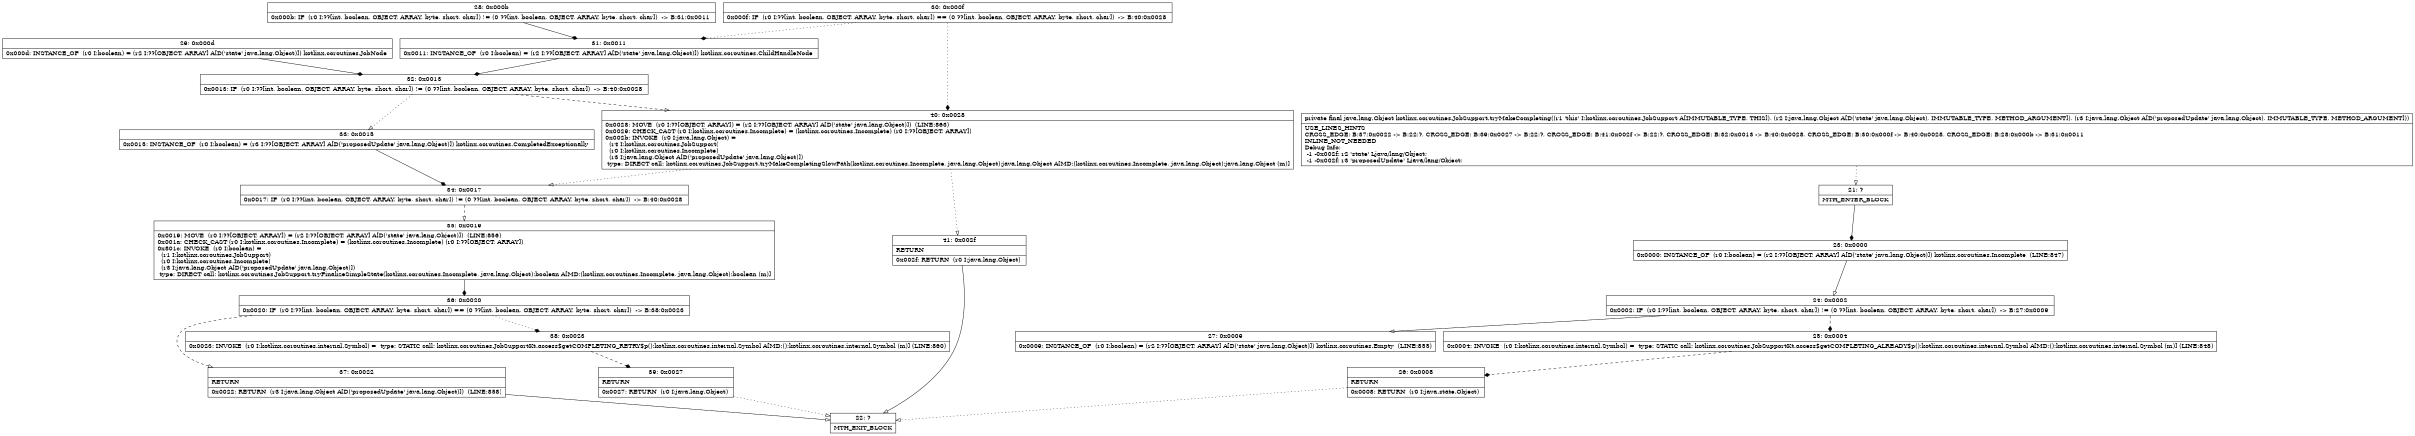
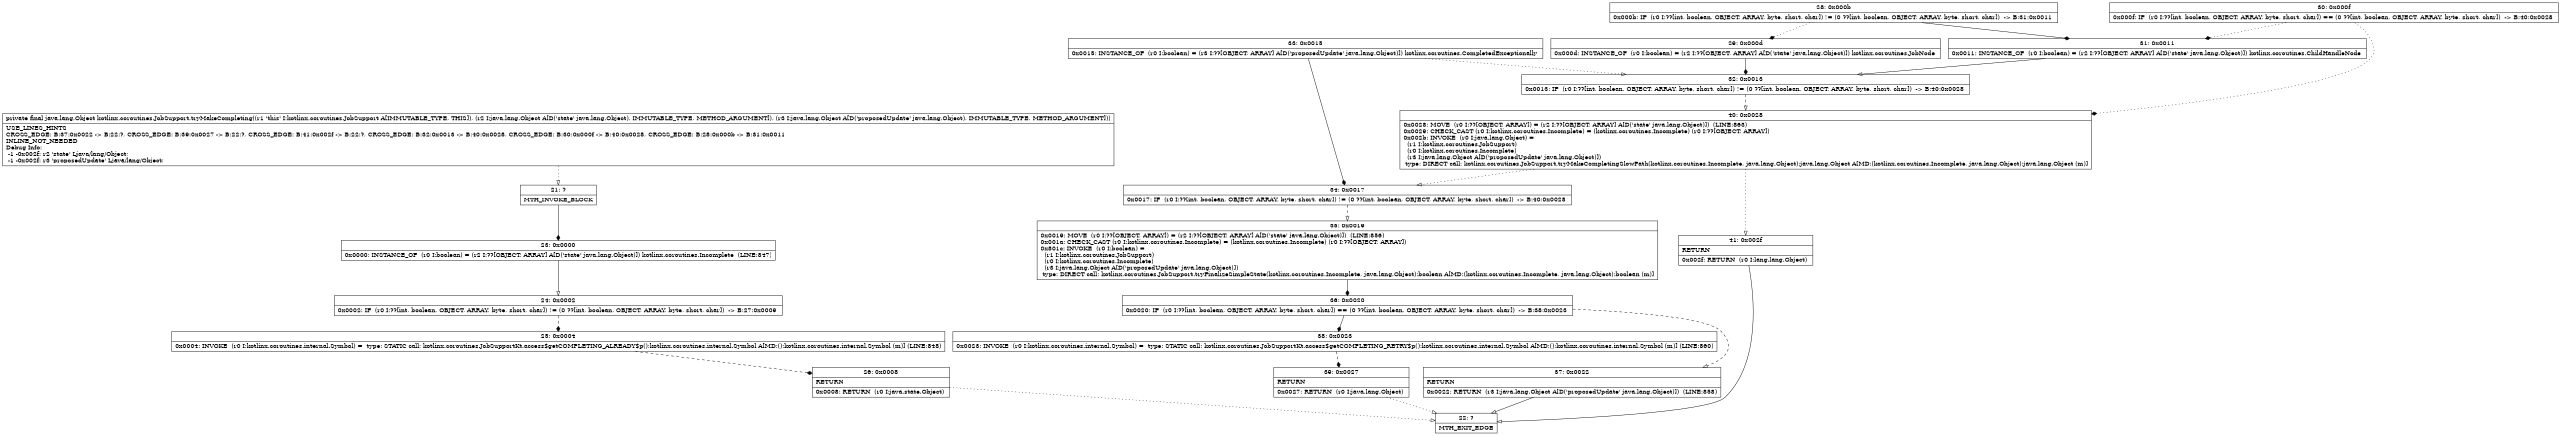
  digraph {
    node [shape=record]
    edge [arrowhead=onormal style=solid]
-   n1 [label="{21\:\ ?|MTH_ENTER_BLOCK\l}"]
+   n1 [label="{21\:\ ?|MTH_INVOKE_BLOCK\l}"]
    n2 [label="{23\:\ 0x0000|0x0000: INSTANCE_OF  (r0 I:boolean) = (r2 I:??[OBJECT, ARRAY] A[D('state' java.lang.Object)]) kotlinx.coroutines.Incomplete  (LINE:847)\l}"]
    n3 [label="{24\:\ 0x0002|0x0002: IF  (r0 I:??[int, boolean, OBJECT, ARRAY, byte, short, char]) != (0 ??[int, boolean, OBJECT, ARRAY, byte, short, char])  \-\> B:27:0x0009 \l}"]
    n4 [label="{25\:\ 0x0004|0x0004: INVOKE  (r0 I:kotlinx.coroutines.internal.Symbol) =  type: STATIC call: kotlinx.coroutines.JobSupportKt.access$getCOMPLETING_ALREADY$p():kotlinx.coroutines.internal.Symbol A[MD:():kotlinx.coroutines.internal.Symbol (m)] (LINE:848)\l}"]
-   n5 [label="{27\:\ 0x0009|0x0009: INSTANCE_OF  (r0 I:boolean) = (r2 I:??[OBJECT, ARRAY] A[D('state' java.lang.Object)]) kotlinx.coroutines.Empty  (LINE:855)\l}"]
    n6 [label="{26\:\ 0x0008|RETURN\l|0x0008: RETURN  (r0 I:java.state.Object) \l}"]
-   n7 [label="{22\:\ ?|MTH_EXIT_BLOCK\l}"]
+   n7 [label="{22\:\ ?|MTH_EXIT_EDGE\l}"]
    n8 [label="{28\:\ 0x000b|0x000b: IF  (r0 I:??[int, boolean, OBJECT, ARRAY, byte, short, char]) != (0 ??[int, boolean, OBJECT, ARRAY, byte, short, char])  \-\> B:31:0x0011 \l}"]
    n9 [label="{29\:\ 0x000d|0x000d: INSTANCE_OF  (r0 I:boolean) = (r2 I:??[OBJECT, ARRAY] A[D('state' java.lang.Object)]) kotlinx.coroutines.JobNode \l}"]
    n10 [label="{31\:\ 0x0011|0x0011: INSTANCE_OF  (r0 I:boolean) = (r2 I:??[OBJECT, ARRAY] A[D('state' java.lang.Object)]) kotlinx.coroutines.ChildHandleNode \l}"]
    n11 [label="{32\:\ 0x0013|0x0013: IF  (r0 I:??[int, boolean, OBJECT, ARRAY, byte, short, char]) != (0 ??[int, boolean, OBJECT, ARRAY, byte, short, char])  \-\> B:40:0x0028 \l}"]
    n12 [label="{30\:\ 0x000f|0x000f: IF  (r0 I:??[int, boolean, OBJECT, ARRAY, byte, short, char]) == (0 ??[int, boolean, OBJECT, ARRAY, byte, short, char])  \-\> B:40:0x0028 \l}"]
-   n13 [label="{40\:\ 0x0028|0x0028: MOVE  (r0 I:??[OBJECT, ARRAY]) = (r2 I:??[OBJECT, ARRAY] A[D('state' java.lang.Object)])  (LINE:863)\l0x0029: CHECK_CAST (r0 I:kotlinx.coroutines.Incomplete) = (kotlinx.coroutines.Incomplete) (r0 I:??[OBJECT, ARRAY]) \l0x002b: INVOKE  (r0 I:java.lang.Object) = \l  (r4 I:kotlinx.coroutines.JobSupport)\l  (r0 I:kotlinx.coroutines.Incomplete)\l  (r3 I:java.lang.Object A[D('proposedUpdate' java.lang.Object)])\l type: DIRECT call: kotlinx.coroutines.JobSupport.tryMakeCompletingSlowPath(kotlinx.coroutines.Incomplete, java.lang.Object):java.lang.Object A[MD:(kotlinx.coroutines.Incomplete, java.lang.Object):java.lang.Object (m)]\l}"]
-   n14 [label="{41\:\ 0x002f|RETURN\l|0x002f: RETURN  (r0 I:java.lang.Object) \l}"]
+   n13 [label="{40\:\ 0x0028|0x0028: MOVE  (r0 I:??[OBJECT, ARRAY]) = (r2 I:??[OBJECT, ARRAY] A[D('state' java.lang.Object)])  (LINE:863)\l0x0029: CHECK_CAST (r0 I:kotlinx.coroutines.Incomplete) = (kotlinx.coroutines.Incomplete) (r0 I:??[OBJECT, ARRAY]) \l0x002b: INVOKE  (r0 I:java.lang.Object) = \l  (r1 I:kotlinx.coroutines.JobSupport)\l  (r0 I:kotlinx.coroutines.Incomplete)\l  (r3 I:java.lang.Object A[D('proposedUpdate' java.lang.Object)])\l type: DIRECT call: kotlinx.coroutines.JobSupport.tryMakeCompletingSlowPath(kotlinx.coroutines.Incomplete, java.lang.Object):java.lang.Object A[MD:(kotlinx.coroutines.Incomplete, java.lang.Object):java.lang.Object (m)]\l}"]
+   n14 [label="{41\:\ 0x002f|RETURN\l|0x002f: RETURN  (r0 I:lang.lang.Object) \l}"]
    n15 [label="{34\:\ 0x0017|0x0017: IF  (r0 I:??[int, boolean, OBJECT, ARRAY, byte, short, char]) != (0 ??[int, boolean, OBJECT, ARRAY, byte, short, char])  \-\> B:40:0x0028 \l}"]
    n16 [label="{33\:\ 0x0015|0x0015: INSTANCE_OF  (r0 I:boolean) = (r3 I:??[OBJECT, ARRAY] A[D('proposedUpdate' java.lang.Object)]) kotlinx.coroutines.CompletedExceptionally \l}"]
    n17 [label="{35\:\ 0x0019|0x0019: MOVE  (r0 I:??[OBJECT, ARRAY]) = (r2 I:??[OBJECT, ARRAY] A[D('state' java.lang.Object)])  (LINE:856)\l0x001a: CHECK_CAST (r0 I:kotlinx.coroutines.Incomplete) = (kotlinx.coroutines.Incomplete) (r0 I:??[OBJECT, ARRAY]) \l0x801c: INVOKE  (r0 I:boolean) = \l  (r1 I:kotlinx.coroutines.JobSupport)\l  (r0 I:kotlinx.coroutines.Incomplete)\l  (r3 I:java.lang.Object A[D('proposedUpdate' java.lang.Object)])\l type: DIRECT call: kotlinx.coroutines.JobSupport.tryFinalizeSimpleState(kotlinx.coroutines.Incomplete, java.lang.Object):boolean A[MD:(kotlinx.coroutines.Incomplete, java.lang.Object):boolean (m)]\l}"]
    n18 [label="{36\:\ 0x0020|0x0020: IF  (r0 I:??[int, boolean, OBJECT, ARRAY, byte, short, char]) == (0 ??[int, boolean, OBJECT, ARRAY, byte, short, char])  \-\> B:38:0x0023 \l}"]
    n19 [label="{37\:\ 0x0022|RETURN\l|0x0022: RETURN  (r3 I:java.lang.Object A[D('proposedUpdate' java.lang.Object)])  (LINE:858)\l}"]
    n20 [label="{38\:\ 0x0023|0x0023: INVOKE  (r0 I:kotlinx.coroutines.internal.Symbol) =  type: STATIC call: kotlinx.coroutines.JobSupportKt.access$getCOMPLETING_RETRY$p():kotlinx.coroutines.internal.Symbol A[MD:():kotlinx.coroutines.internal.Symbol (m)] (LINE:860)\l}"]
    n21 [label="{39\:\ 0x0027|RETURN\l|0x0027: RETURN  (r0 I:java.lang.Object) \l}"]
    n22 [label="{private final java.lang.Object kotlinx.coroutines.JobSupport.tryMakeCompleting((r1 'this' I:kotlinx.coroutines.JobSupport A[IMMUTABLE_TYPE, THIS]), (r2 I:java.lang.Object A[D('state' java.lang.Object), IMMUTABLE_TYPE, METHOD_ARGUMENT]), (r3 I:java.lang.Object A[D('proposedUpdate' java.lang.Object), IMMUTABLE_TYPE, METHOD_ARGUMENT]))  | USE_LINES_HINTS\lCROSS_EDGE: B:37:0x0022 \-\> B:22:?, CROSS_EDGE: B:39:0x0027 \-\> B:22:?, CROSS_EDGE: B:41:0x002f \-\> B:22:?, CROSS_EDGE: B:32:0x0013 \-\> B:40:0x0028, CROSS_EDGE: B:30:0x000f \-\> B:40:0x0028, CROSS_EDGE: B:28:0x000b \-\> B:31:0x0011\lINLINE_NOT_NEEDED\lDebug Info:\l  \-1 \-0x002f: r2 'state' Ljava\/lang\/Object;\l  \-1 \-0x002f: r3 'proposedUpdate' Ljava\/lang\/Object;\l}"]
    n1 -> n2 [arrowhead=diamond]
    n2 -> n3
    n3 -> n4 [arrowhead=diamond style=dashed]
-   n3 -> n5
    n4 -> n6 [arrowhead=diamond style=dashed]
    n6 -> n7 [style=dotted]
+   n8 -> n9 [arrowhead=diamond style=dotted]
    n8 -> n10 [arrowhead=diamond]
    n9 -> n11 [arrowhead=diamond]
-   n10 -> n11 [arrowhead=diamond]
+   n10 -> n11
    n11 -> n13 [style=dashed]
-   n11 -> n16 [style=dotted]
+   n16 -> n11 [style=dotted]
    n12 -> n10 [arrowhead=diamond style=dotted]
    n12 -> n13 [arrowhead=diamond style=dotted]
    n13 -> n14 [style=dotted]
    n13 -> n15 [style=dotted]
    n14 -> n7
    n15 -> n17 [style=dashed]
    n16 -> n15 [arrowhead=diamond]
    n17 -> n18 [arrowhead=diamond]
    n18 -> n19 [style=dashed]
-   n18 -> n20 [arrowhead=diamond style=dotted]
+   n18 -> n20 [arrowhead=diamond]
    n19 -> n7
    n20 -> n21 [arrowhead=diamond style=dashed]
    n21 -> n7 [style=dotted]
    n22 -> n1 [style=dotted]
  }
